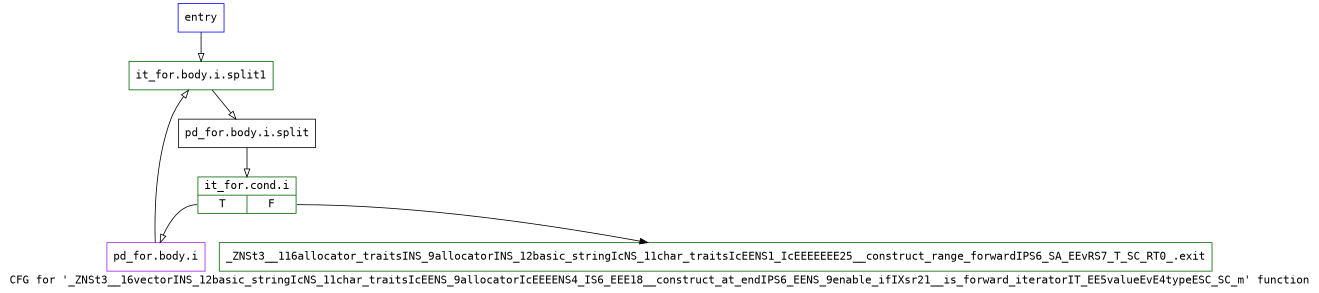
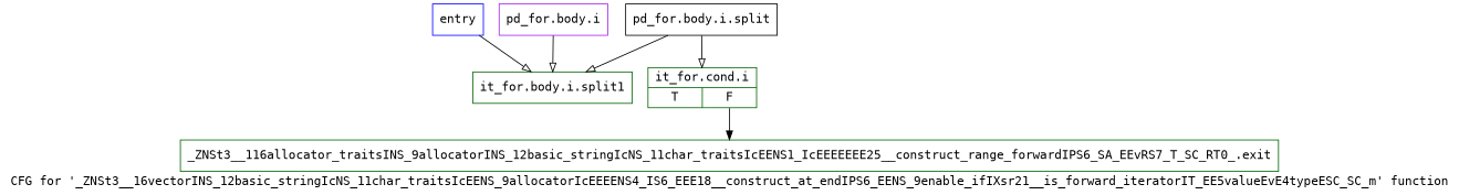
  digraph {
    fontname="DejaVu Sans Mono"
    label="CFG for '_ZNSt3__16vectorINS_12basic_stringIcNS_11char_traitsIcEENS_9allocatorIcEEEENS4_IS6_EEE18__construct_at_endIPS6_EENS_9enable_ifIXsr21__is_forward_iteratorIT_EE5valueEvE4typeESC_SC_m' function"
    node [color=darkgreen fontname="DejaVu Sans Mono" shape=record]
    edge [arrowhead=onormal fontname="DejaVu Sans Mono"]
    n1 [color=blue label="{entry}"]
    n2 [label="{it_for.body.i.split1}"]
    n3 [label="{it_for.cond.i|{<s0>T|<s1>F}}"]
    n4 [color=purple label="{pd_for.body.i}"]
    n5 [label="{_ZNSt3__116allocator_traitsINS_9allocatorINS_12basic_stringIcNS_11char_traitsIcEENS1_IcEEEEEEE25__construct_range_forwardIPS6_SA_EEvRS7_T_SC_RT0_.exit}"]
    n6 [color=black label="{pd_for.body.i.split}"]
    n1 -> n2
-   n2 -> n6
-   n3 -> n4 [tailport=s0]
+   n6 -> n2
    n3 -> n5 [arrowhead=normal tailport=s1]
    n4 -> n2
    n6 -> n3
  }
